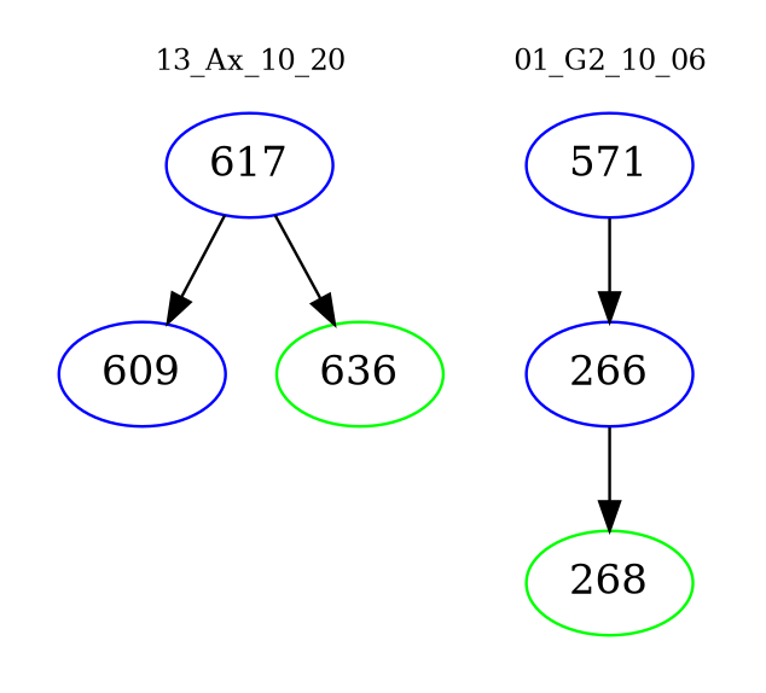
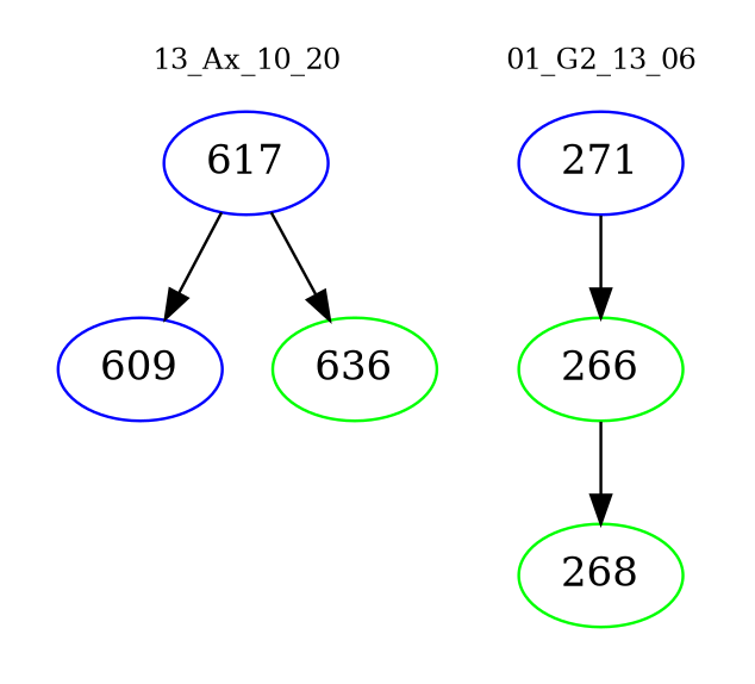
  digraph {
    node [color=blue]
    edge [color=black]
    n1 [label=617]
    n2 [label=609]
    n3 [color=green label=636]
-   n4 [label=266]
+   n4 [color=green label=266]
    n5 [color=green label=268]
-   n6 [label=571]
+   n6 [label=271]
    subgraph cluster_1 {
      color=white
      fontsize=10
      label="13_Ax_10_20"
      n1
      n2
      n3
    }
    subgraph cluster_2 {
      color=white
      fontsize=10
-     label="01_G2_10_06"
+     label="01_G2_13_06"
      n4
      n5
      n6
    }
    n1 -> n2
    n1 -> n3
    n4 -> n5
    n6 -> n4
  }
